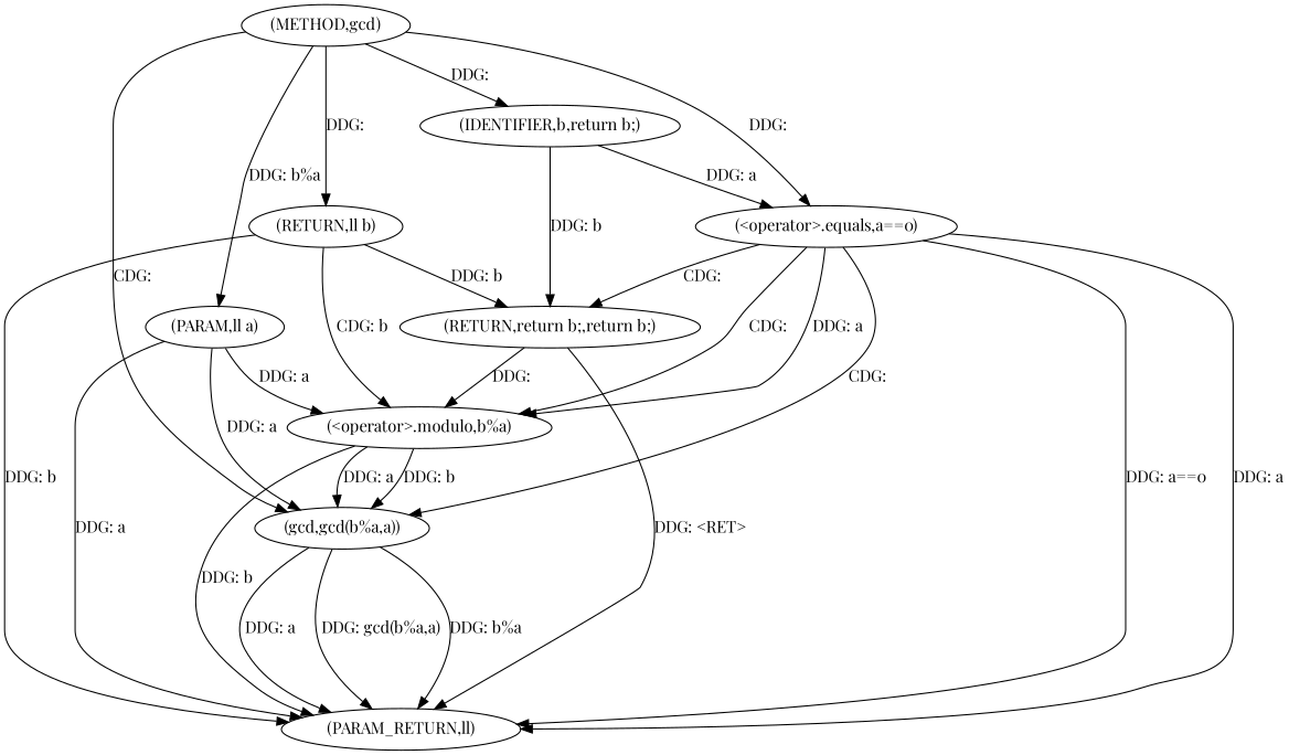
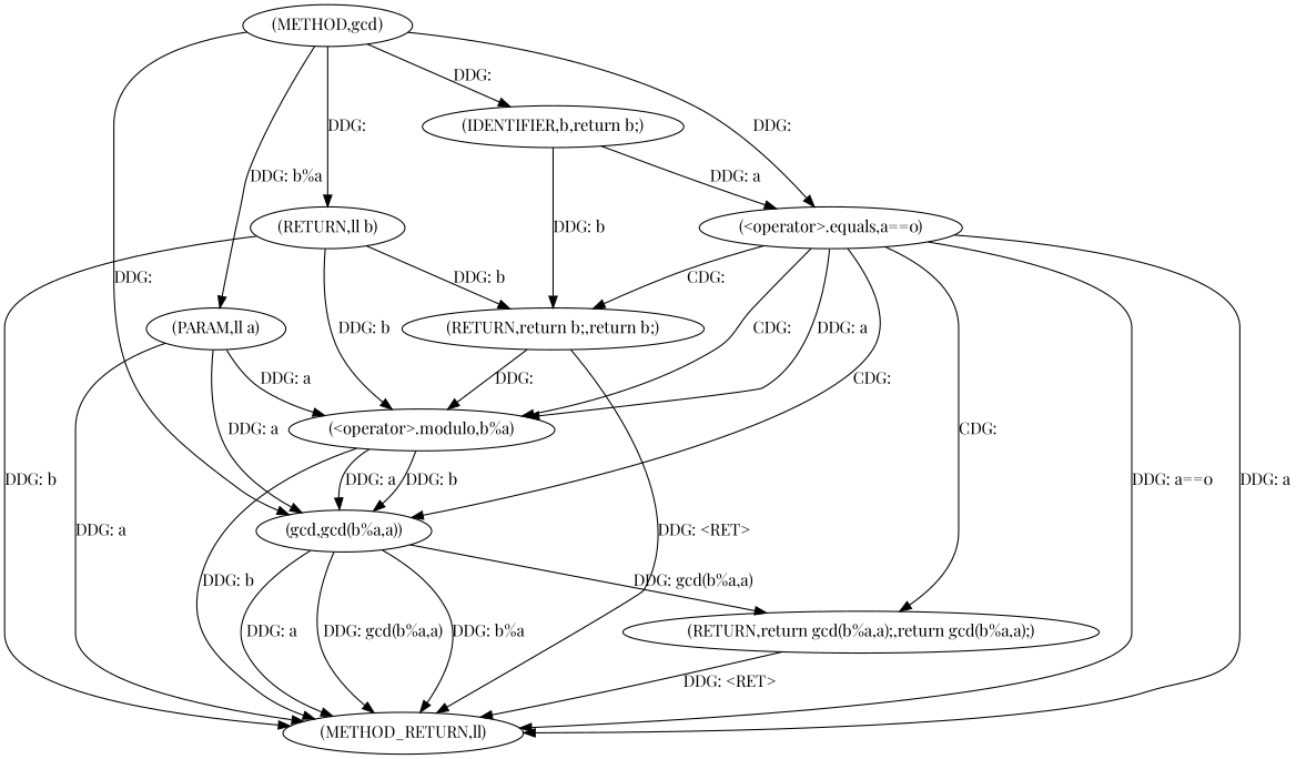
  digraph {
    fontname="Playfair Display"
    node [fontname="Playfair Display"]
    edge [fontname="Playfair Display"]
    n1 [label="(METHOD,gcd)"]
    n2 [label="(PARAM,ll a)"]
    n3 [label="(RETURN,ll b)"]
    n4 [label="(<operator>.equals,a==0)"]
    n5 [label="(gcd,gcd(b%a,a))"]
    n6 [label="(IDENTIFIER,b,return b;)"]
    n7 [label="(<operator>.modulo,b%a)"]
-   n8 [label="(PARAM_RETURN,ll)"]
+   n8 [label="(METHOD_RETURN,ll)"]
    n9 [label="(RETURN,return b;,return b;)"]
+   n10 [label="(RETURN,return gcd(b%a,a);,return gcd(b%a,a);)"]
    n1 -> n2 [label="DDG: b%a"]
    n1 -> n3 [label="DDG: "]
    n1 -> n4 [label="DDG: "]
-   n1 -> n5 [label="CDG: "]
+   n1 -> n5 [label="DDG: "]
    n1 -> n6 [label="DDG: "]
    n2 -> n5 [label="DDG: a"]
    n2 -> n7 [label="DDG: a"]
    n2 -> n8 [label="DDG: a"]
-   n3 -> n7 [label="CDG: b"]
+   n3 -> n7 [label="DDG: b"]
    n3 -> n8 [label="DDG: b"]
    n3 -> n9 [label="DDG: b"]
    n4 -> n5 [label="CDG: "]
    n4 -> n7 [label="DDG: a"]
    n4 -> n7 [label="CDG: "]
    n4 -> n8 [label="DDG: a"]
    n4 -> n8 [label="DDG: a==0"]
    n4 -> n9 [label="CDG: "]
+   n4 -> n10 [label="CDG: "]
    n5 -> n8 [label="DDG: b%a"]
    n5 -> n8 [label="DDG: a"]
    n5 -> n8 [label="DDG: gcd(b%a,a)"]
+   n5 -> n10 [label="DDG: gcd(b%a,a)"]
    n6 -> n4 [label="DDG: a"]
    n6 -> n9 [label="DDG: b"]
    n7 -> n5 [label="DDG: a"]
    n7 -> n5 [label="DDG: b"]
    n7 -> n8 [label="DDG: b"]
    n9 -> n7 [label="DDG: "]
    n9 -> n8 [label="DDG: <RET>"]
+   n10 -> n8 [label="DDG: <RET>"]
  }
